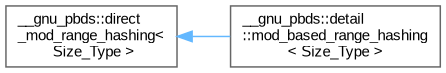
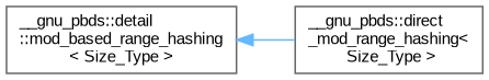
  digraph {
    rankdir=LR
    fontname="Liberation Sans"
    node [color=grey40 fillcolor=white fontname="Liberation Sans" fontsize=10 shape=box style=filled]
    n1 [height=0.2 label="__gnu_pbds::detail\l::mod_based_range_hashing\l\< Size_Type \>" width=0.4]
    n2 [height=0.2 label="__gnu_pbds::direct\l_mod_range_hashing\<\l Size_Type \>" width=0.4]
-   n2 -> n1 [color=steelblue1 dir=back fontname="Liberation Sans" fontsize=10 labelfontname=Helvetica labelfontsize=10 style=solid]
+   n1 -> n2 [color=steelblue1 dir=back fontname="Liberation Sans" fontsize=10 labelfontname=Helvetica labelfontsize=10 style=solid]
  }
